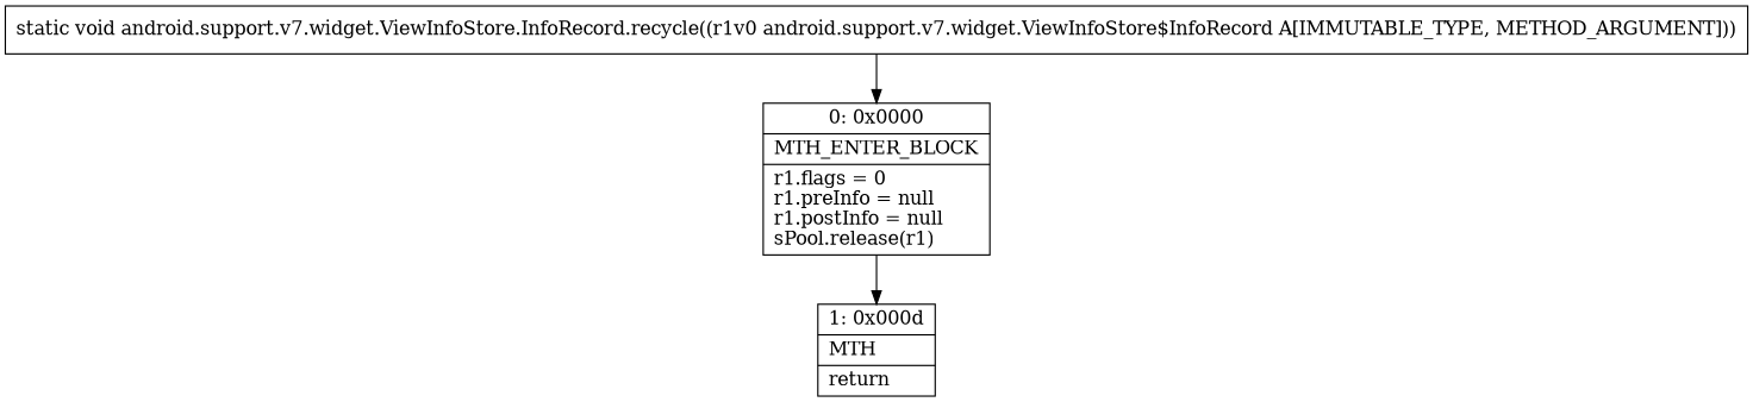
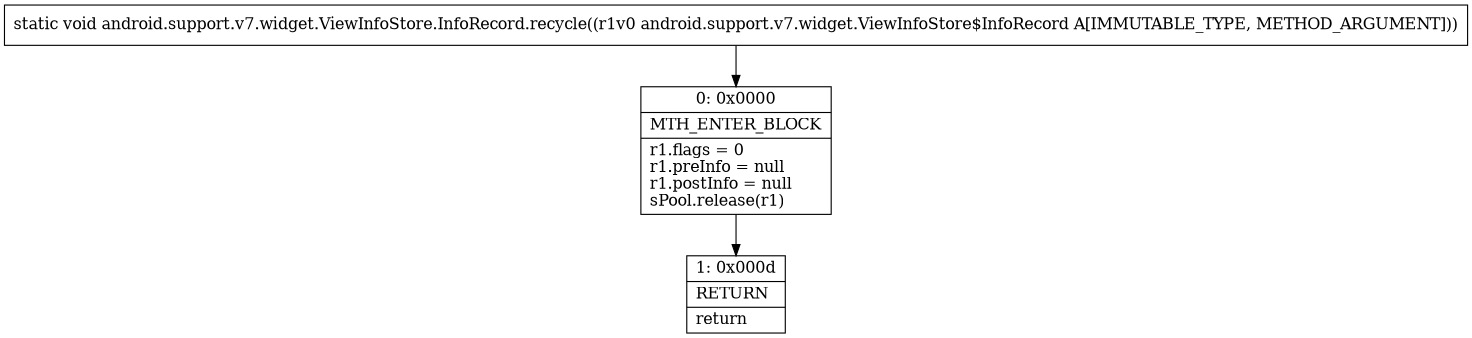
  digraph {
    node [shape=record]
    n1 [label="{0\:\ 0x0000|MTH_ENTER_BLOCK\l|r1.flags = 0\lr1.preInfo = null\lr1.postInfo = null\lsPool.release(r1)\l}"]
-   n2 [label="{1\:\ 0x000d|MTH\l|return\l}"]
+   n2 [label="{1\:\ 0x000d|RETURN\l|return\l}"]
    n3 [label="{static void android.support.v7.widget.ViewInfoStore.InfoRecord.recycle((r1v0 android.support.v7.widget.ViewInfoStore$InfoRecord A[IMMUTABLE_TYPE, METHOD_ARGUMENT])) }"]
    n1 -> n2
    n3 -> n1
  }
